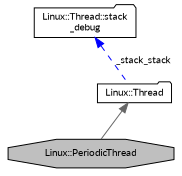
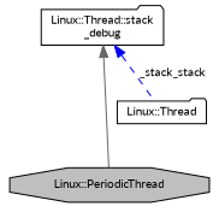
  digraph {
    fontname=Lato
    node [color=black fillcolor=white fontname=Lato fontsize=10 shape=folder style=filled]
    edge [dir=back fontname=Lato fontsize=10 labelfontname=Helvetica labelfontsize=10]
    n1 [fillcolor=grey75 fontcolor=black height=0.2 label="Linux::PeriodicThread" shape=octagon width=0.4]
    n2 [height=0.2 label="Linux::Thread" width=0.4]
    n3 [height=0.2 label="Linux::Thread::stack\l_debug" width=0.4]
-   n2 -> n1 [color=gray40 style=solid]
+   n3 -> n1 [color=gray40 style=solid]
    n3 -> n2 [color=blue label=" _stack_stack" style=dashed]
  }
